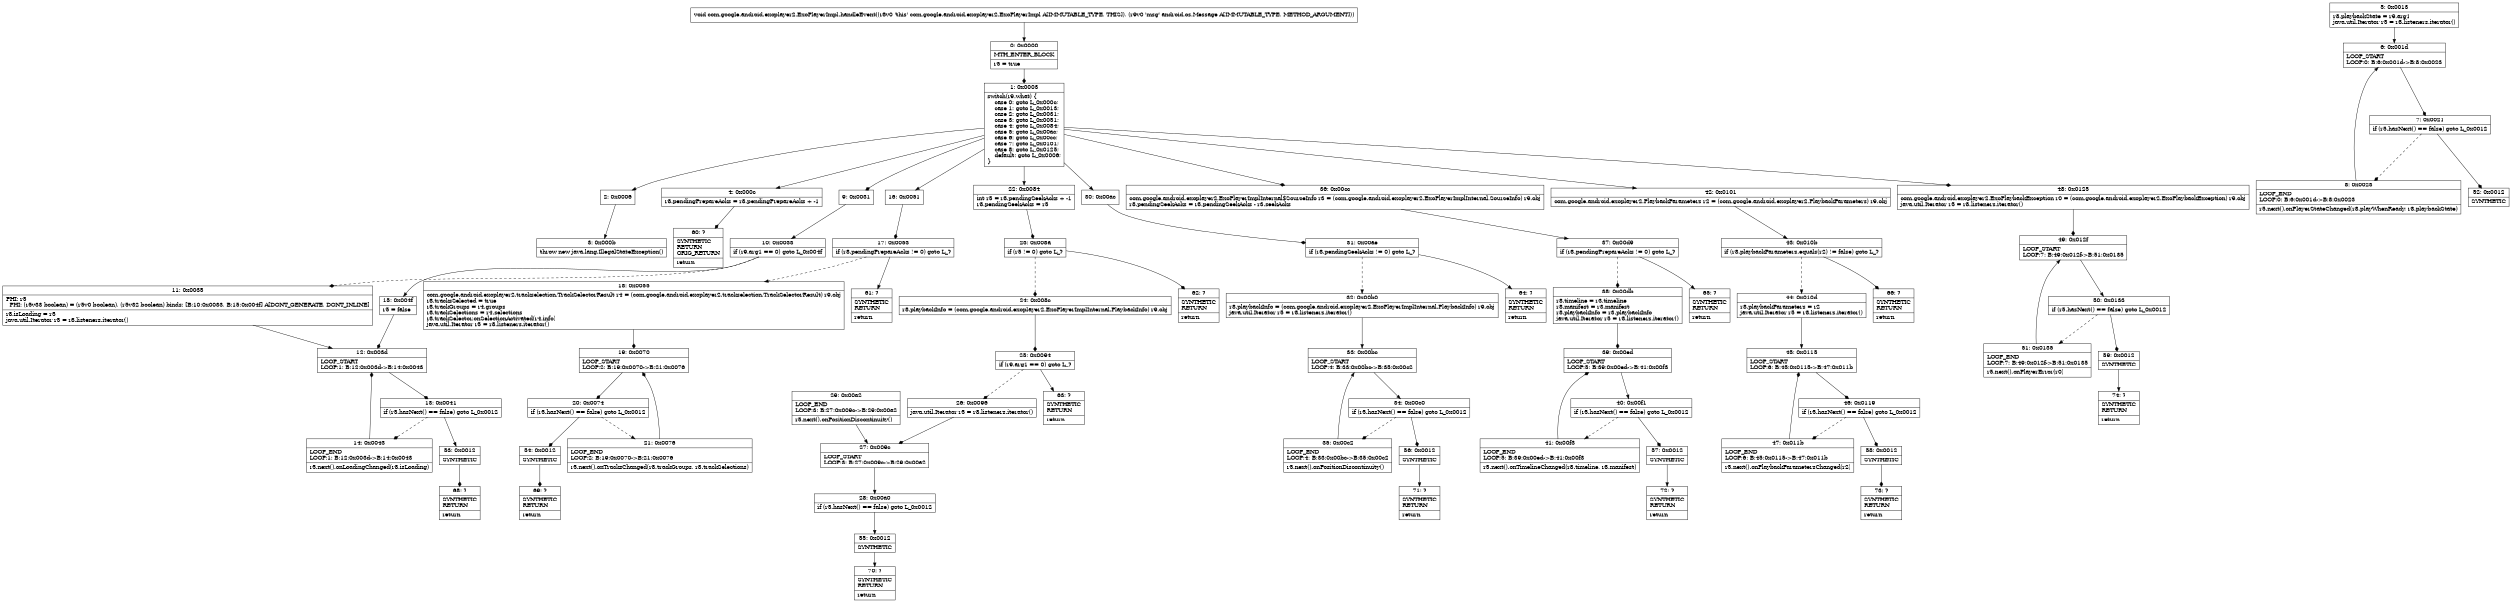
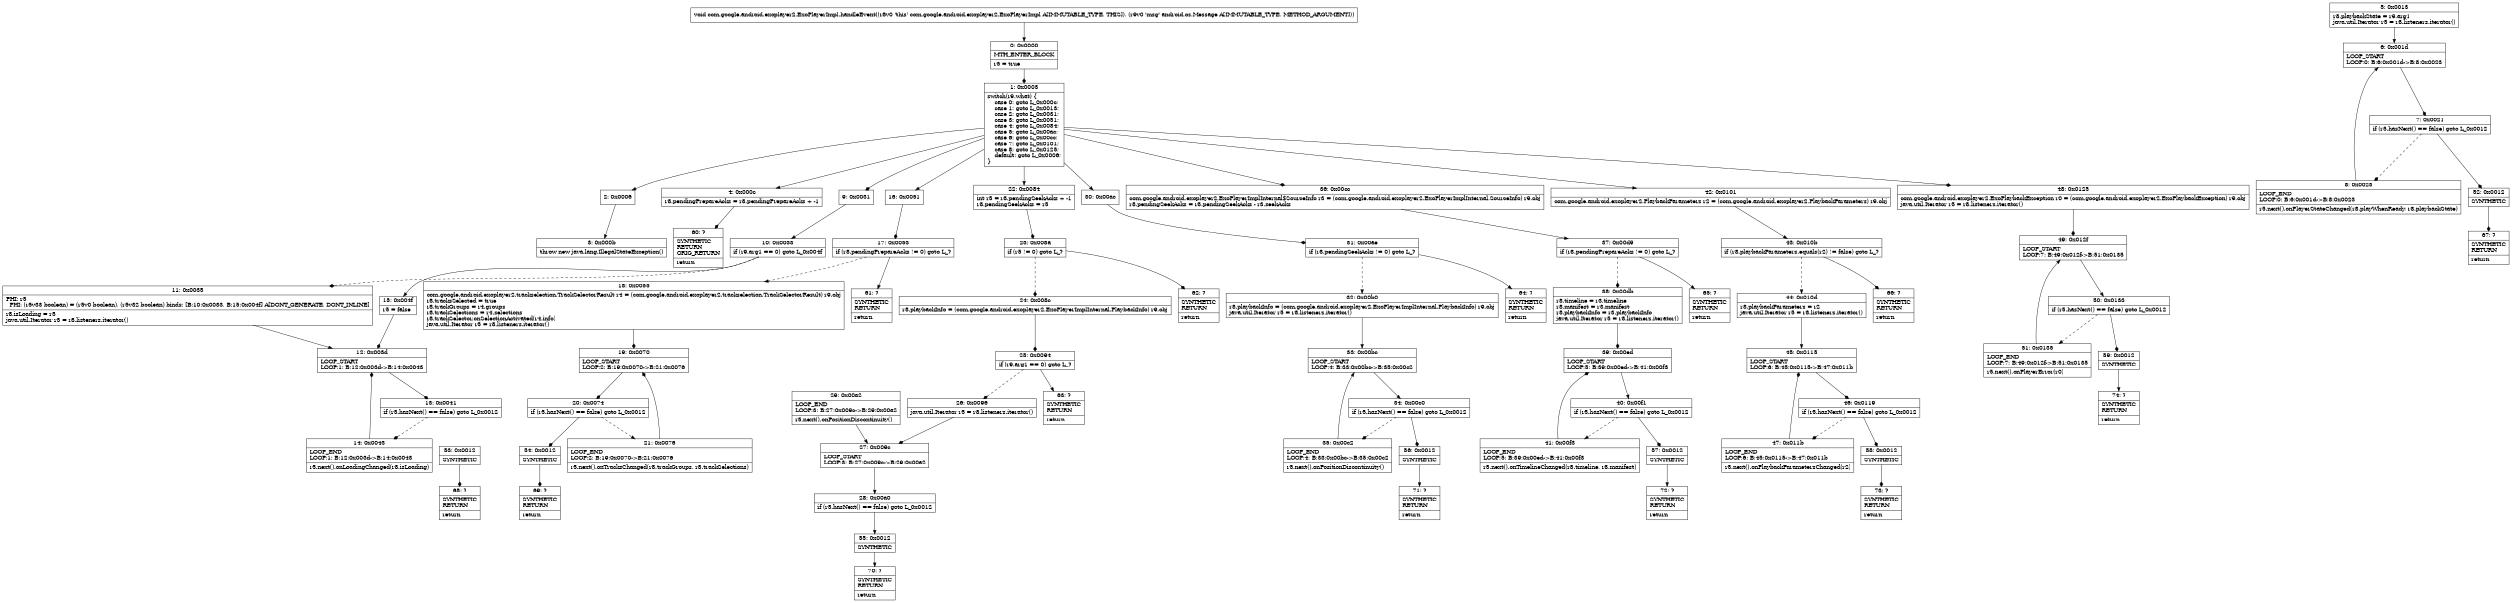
  digraph {
    node [shape=record]
    edge [arrowhead=diamond]
    n1 [label="{0\:\ 0x0000|MTH_ENTER_BLOCK\l|r5 = true\l}"]
    n2 [label="{1\:\ 0x0003|switch(r9.what) \{\l    case 0: goto L_0x000c;\l    case 1: goto L_0x0013;\l    case 2: goto L_0x0031;\l    case 3: goto L_0x0051;\l    case 4: goto L_0x0084;\l    case 5: goto L_0x00ac;\l    case 6: goto L_0x00cc;\l    case 7: goto L_0x0101;\l    case 8: goto L_0x0125;\l    default: goto L_0x0006;\l\}\l}"]
    n3 [label="{2\:\ 0x0006}"]
    n4 [label="{4\:\ 0x000c|r8.pendingPrepareAcks = r8.pendingPrepareAcks + \-1\l}"]
    n5 [label="{9\:\ 0x0031}"]
    n6 [label="{16\:\ 0x0051}"]
    n7 [label="{22\:\ 0x0084|int r5 = r8.pendingSeekAcks + \-1\lr8.pendingSeekAcks = r5\l}"]
    n8 [label="{30\:\ 0x00ac}"]
    n9 [label="{36\:\ 0x00cc|com.google.android.exoplayer2.ExoPlayerImplInternal$SourceInfo r3 = (com.google.android.exoplayer2.ExoPlayerImplInternal.SourceInfo) r9.obj\lr8.pendingSeekAcks = r8.pendingSeekAcks \- r3.seekAcks\l}"]
    n10 [label="{42\:\ 0x0101|com.google.android.exoplayer2.PlaybackParameters r2 = (com.google.android.exoplayer2.PlaybackParameters) r9.obj\l}"]
    n11 [label="{48\:\ 0x0125|com.google.android.exoplayer2.ExoPlaybackException r0 = (com.google.android.exoplayer2.ExoPlaybackException) r9.obj\ljava.util.Iterator r5 = r8.listeners.iterator()\l}"]
    n12 [label="{3\:\ 0x000b|throw new java.lang.IllegalStateException()\l}"]
    n13 [label="{60\:\ ?|SYNTHETIC\lRETURN\lORIG_RETURN\l|return\l}"]
    n14 [label="{5\:\ 0x0013|r8.playbackState = r9.arg1\ljava.util.Iterator r5 = r8.listeners.iterator()\l}"]
    n15 [label="{6\:\ 0x001d|LOOP_START\lLOOP:0: B:6:0x001d\-\>B:8:0x0023\l}"]
    n16 [label="{10\:\ 0x0033|if (r9.arg1 == 0) goto L_0x004f\l}"]
    n17 [label="{17\:\ 0x0053|if (r8.pendingPrepareAcks != 0) goto L_?\l}"]
    n18 [label="{23\:\ 0x008a|if (r5 != 0) goto L_?\l}"]
    n19 [label="{31\:\ 0x00ae|if (r8.pendingSeekAcks != 0) goto L_?\l}"]
    n20 [label="{37\:\ 0x00d9|if (r8.pendingPrepareAcks != 0) goto L_?\l}"]
    n21 [label="{43\:\ 0x010b|if (r8.playbackParameters.equals(r2) != false) goto L_?\l}"]
    n22 [label="{49\:\ 0x012f|LOOP_START\lLOOP:7: B:49:0x012f\-\>B:51:0x0135\l}"]
    n23 [label="{7\:\ 0x0021|if (r5.hasNext() == false) goto L_0x0012\l}"]
    n24 [label="{8\:\ 0x0023|LOOP_END\lLOOP:0: B:6:0x001d\-\>B:8:0x0023\l|r5.next().onPlayerStateChanged(r8.playWhenReady, r8.playbackState)\l}"]
    n25 [label="{52\:\ 0x0012|SYNTHETIC\l}"]
+   n26 [label="{67\:\ ?|SYNTHETIC\lRETURN\l|return\l}"]
    n27 [label="{11\:\ 0x0035|PHI: r5 \l  PHI: (r5v33 boolean) = (r5v0 boolean), (r5v32 boolean) binds: [B:10:0x0033, B:15:0x004f] A[DONT_GENERATE, DONT_INLINE]\l|r8.isLoading = r5\ljava.util.Iterator r5 = r8.listeners.iterator()\l}"]
    n28 [label="{15\:\ 0x004f|r5 = false\l}"]
    n29 [label="{12\:\ 0x003d|LOOP_START\lLOOP:1: B:12:0x003d\-\>B:14:0x0043\l}"]
    n30 [label="{13\:\ 0x0041|if (r5.hasNext() == false) goto L_0x0012\l}"]
    n31 [label="{14\:\ 0x0043|LOOP_END\lLOOP:1: B:12:0x003d\-\>B:14:0x0043\l|r5.next().onLoadingChanged(r8.isLoading)\l}"]
    n32 [label="{53\:\ 0x0012|SYNTHETIC\l}"]
    n33 [label="{68\:\ ?|SYNTHETIC\lRETURN\l|return\l}"]
    n34 [label="{18\:\ 0x0055|com.google.android.exoplayer2.trackselection.TrackSelectorResult r4 = (com.google.android.exoplayer2.trackselection.TrackSelectorResult) r9.obj\lr8.tracksSelected = true\lr8.trackGroups = r4.groups\lr8.trackSelections = r4.selections\lr8.trackSelector.onSelectionActivated(r4.info)\ljava.util.Iterator r5 = r8.listeners.iterator()\l}"]
    n35 [label="{61\:\ ?|SYNTHETIC\lRETURN\l|return\l}"]
    n36 [label="{19\:\ 0x0070|LOOP_START\lLOOP:2: B:19:0x0070\-\>B:21:0x0076\l}"]
    n37 [label="{20\:\ 0x0074|if (r5.hasNext() == false) goto L_0x0012\l}"]
    n38 [label="{21\:\ 0x0076|LOOP_END\lLOOP:2: B:19:0x0070\-\>B:21:0x0076\l|r5.next().onTracksChanged(r8.trackGroups, r8.trackSelections)\l}"]
    n39 [label="{54\:\ 0x0012|SYNTHETIC\l}"]
    n40 [label="{69\:\ ?|SYNTHETIC\lRETURN\l|return\l}"]
    n41 [label="{24\:\ 0x008c|r8.playbackInfo = (com.google.android.exoplayer2.ExoPlayerImplInternal.PlaybackInfo) r9.obj\l}"]
    n42 [label="{62\:\ ?|SYNTHETIC\lRETURN\l|return\l}"]
    n43 [label="{25\:\ 0x0094|if (r9.arg1 == 0) goto L_?\l}"]
    n44 [label="{26\:\ 0x0096|java.util.Iterator r5 = r8.listeners.iterator()\l}"]
    n45 [label="{63\:\ ?|SYNTHETIC\lRETURN\l|return\l}"]
    n46 [label="{27\:\ 0x009c|LOOP_START\lLOOP:3: B:27:0x009c\-\>B:29:0x00a2\l}"]
    n47 [label="{28\:\ 0x00a0|if (r5.hasNext() == false) goto L_0x0012\l}"]
    n48 [label="{55\:\ 0x0012|SYNTHETIC\l}"]
    n49 [label="{29\:\ 0x00a2|LOOP_END\lLOOP:3: B:27:0x009c\-\>B:29:0x00a2\l|r5.next().onPositionDiscontinuity()\l}"]
    n50 [label="{70\:\ ?|SYNTHETIC\lRETURN\l|return\l}"]
    n51 [label="{32\:\ 0x00b0|r8.playbackInfo = (com.google.android.exoplayer2.ExoPlayerImplInternal.PlaybackInfo) r9.obj\ljava.util.Iterator r5 = r8.listeners.iterator()\l}"]
    n52 [label="{64\:\ ?|SYNTHETIC\lRETURN\l|return\l}"]
    n53 [label="{33\:\ 0x00bc|LOOP_START\lLOOP:4: B:33:0x00bc\-\>B:35:0x00c2\l}"]
    n54 [label="{34\:\ 0x00c0|if (r5.hasNext() == false) goto L_0x0012\l}"]
    n55 [label="{35\:\ 0x00c2|LOOP_END\lLOOP:4: B:33:0x00bc\-\>B:35:0x00c2\l|r5.next().onPositionDiscontinuity()\l}"]
    n56 [label="{56\:\ 0x0012|SYNTHETIC\l}"]
    n57 [label="{71\:\ ?|SYNTHETIC\lRETURN\l|return\l}"]
    n58 [label="{38\:\ 0x00db|r8.timeline = r3.timeline\lr8.manifest = r3.manifest\lr8.playbackInfo = r3.playbackInfo\ljava.util.Iterator r5 = r8.listeners.iterator()\l}"]
    n59 [label="{65\:\ ?|SYNTHETIC\lRETURN\l|return\l}"]
    n60 [label="{39\:\ 0x00ed|LOOP_START\lLOOP:5: B:39:0x00ed\-\>B:41:0x00f3\l}"]
    n61 [label="{40\:\ 0x00f1|if (r5.hasNext() == false) goto L_0x0012\l}"]
    n62 [label="{41\:\ 0x00f3|LOOP_END\lLOOP:5: B:39:0x00ed\-\>B:41:0x00f3\l|r5.next().onTimelineChanged(r8.timeline, r8.manifest)\l}"]
    n63 [label="{57\:\ 0x0012|SYNTHETIC\l}"]
    n64 [label="{72\:\ ?|SYNTHETIC\lRETURN\l|return\l}"]
    n65 [label="{44\:\ 0x010d|r8.playbackParameters = r2\ljava.util.Iterator r5 = r8.listeners.iterator()\l}"]
    n66 [label="{66\:\ ?|SYNTHETIC\lRETURN\l|return\l}"]
    n67 [label="{45\:\ 0x0115|LOOP_START\lLOOP:6: B:45:0x0115\-\>B:47:0x011b\l}"]
    n68 [label="{46\:\ 0x0119|if (r5.hasNext() == false) goto L_0x0012\l}"]
    n69 [label="{47\:\ 0x011b|LOOP_END\lLOOP:6: B:45:0x0115\-\>B:47:0x011b\l|r5.next().onPlaybackParametersChanged(r2)\l}"]
    n70 [label="{58\:\ 0x0012|SYNTHETIC\l}"]
    n71 [label="{73\:\ ?|SYNTHETIC\lRETURN\l|return\l}"]
    n72 [label="{50\:\ 0x0133|if (r5.hasNext() == false) goto L_0x0012\l}"]
    n73 [label="{51\:\ 0x0135|LOOP_END\lLOOP:7: B:49:0x012f\-\>B:51:0x0135\l|r5.next().onPlayerError(r0)\l}"]
    n74 [label="{59\:\ 0x0012|SYNTHETIC\l}"]
    n75 [label="{74\:\ ?|SYNTHETIC\lRETURN\l|return\l}"]
    n76 [label="{void com.google.android.exoplayer2.ExoPlayerImpl.handleEvent((r8v0 'this' com.google.android.exoplayer2.ExoPlayerImpl A[IMMUTABLE_TYPE, THIS]), (r9v0 'msg' android.os.Message A[IMMUTABLE_TYPE, METHOD_ARGUMENT])) }"]
    n1 -> n2
    n2 -> n3 [arrowhead=normal]
    n2 -> n4 [arrowhead=normal]
    n2 -> n5
    n2 -> n6 [arrowhead=normal]
    n2 -> n7 [arrowhead=normal]
    n2 -> n8 [arrowhead=normal]
    n2 -> n9
    n2 -> n10 [arrowhead=normal]
    n2 -> n11
    n3 -> n12 [arrowhead=normal]
    n4 -> n13
    n5 -> n16 [arrowhead=normal]
    n6 -> n17
    n7 -> n18
    n8 -> n19
    n9 -> n20 [arrowhead=normal]
    n10 -> n21 [arrowhead=normal]
    n11 -> n22
    n14 -> n15 [arrowhead=normal]
    n15 -> n23
    n16 -> n27 [style=dashed]
    n16 -> n28 [arrowhead=normal]
    n17 -> n34 [arrowhead=normal style=dashed]
    n17 -> n35 [arrowhead=normal]
    n18 -> n41 [style=dashed]
    n18 -> n42
    n19 -> n51 [arrowhead=normal style=dashed]
    n19 -> n52 [arrowhead=normal]
    n20 -> n58 [style=dashed]
    n20 -> n59 [arrowhead=normal]
    n21 -> n65 [arrowhead=normal style=dashed]
    n21 -> n66
    n22 -> n72 [arrowhead=normal]
    n23 -> n24 [style=dashed]
    n23 -> n25
    n24 -> n15 [arrowhead=normal]
+   n25 -> n26
    n27 -> n29 [arrowhead=normal]
    n28 -> n29
    n29 -> n30
    n30 -> n31 [style=dashed]
-   n30 -> n32 [arrowhead=normal]
    n31 -> n29
    n32 -> n33
    n34 -> n36
    n36 -> n37
    n37 -> n38 [arrowhead=normal style=dashed]
    n37 -> n39
    n38 -> n36
    n39 -> n40
    n41 -> n43
    n43 -> n44 [style=dashed]
    n43 -> n45 [arrowhead=normal]
    n44 -> n46
    n46 -> n47 [arrowhead=normal]
    n47 -> n48 [arrowhead=normal]
    n48 -> n50 [arrowhead=normal]
    n49 -> n46 [arrowhead=normal]
    n51 -> n53 [arrowhead=normal]
    n53 -> n54 [arrowhead=normal]
    n54 -> n55 [style=dashed]
    n54 -> n56
    n55 -> n53 [arrowhead=normal]
    n56 -> n57 [arrowhead=normal]
    n58 -> n60
    n60 -> n61 [arrowhead=normal]
    n61 -> n62 [arrowhead=normal style=dashed]
    n61 -> n63
    n62 -> n60
    n63 -> n64 [arrowhead=normal]
    n65 -> n67 [arrowhead=normal]
    n67 -> n68
    n68 -> n69 [style=dashed]
    n68 -> n70
    n69 -> n67
    n70 -> n71
    n72 -> n73 [arrowhead=normal style=dashed]
    n72 -> n74
    n73 -> n22 [arrowhead=normal]
    n74 -> n75 [arrowhead=normal]
    n76 -> n1 [arrowhead=normal]
  }
